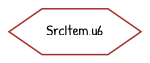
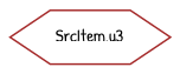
  digraph {
    rankdir=LR
    fontname="Patrick Hand"
-   n1 [color=brown fillcolor=white fontname="Patrick Hand" fontsize=10 height=0.2 label="SrcItem.u6" shape=hexagon style=filled width=0.4]
+   n1 [color=brown fillcolor=white fontname="Patrick Hand" fontsize=10 height=0.2 label="SrcItem.u3" shape=hexagon style=filled width=0.4]
  }
